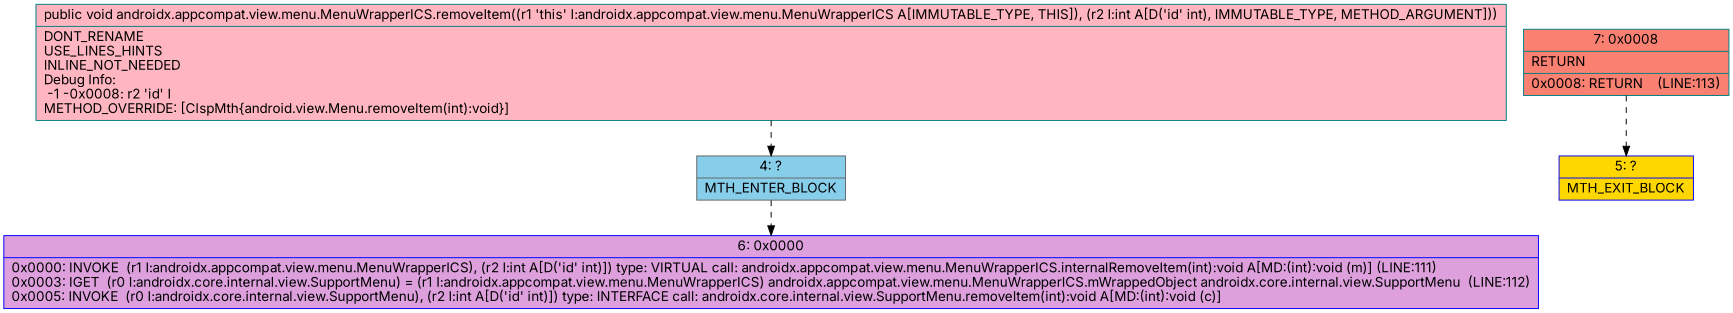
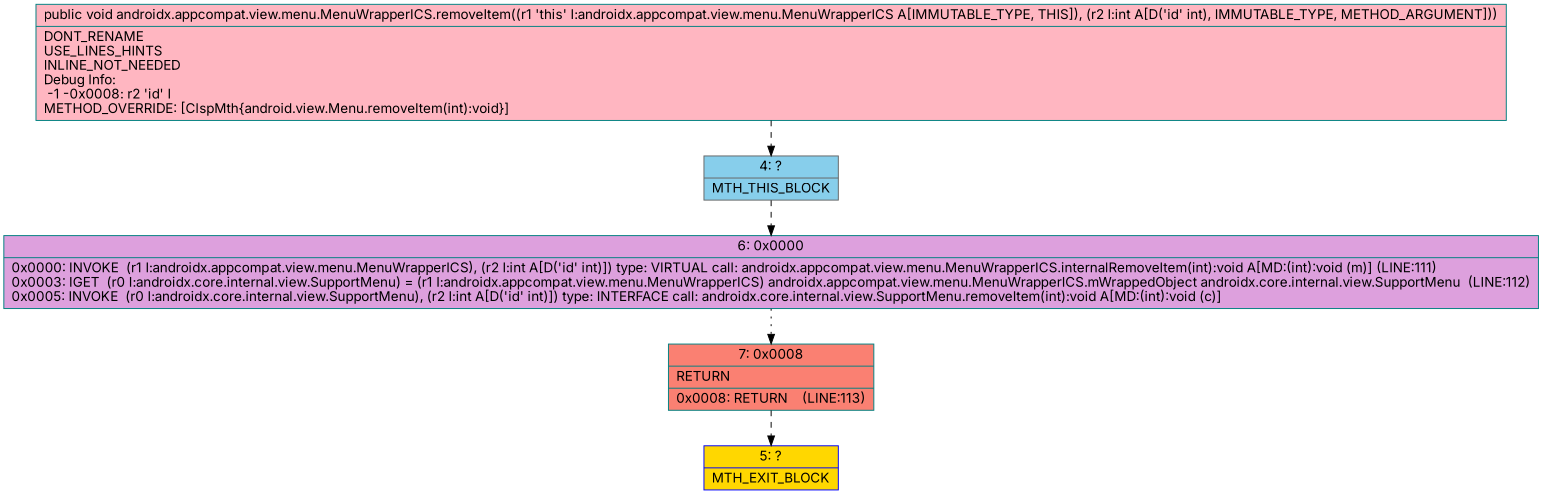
  digraph {
    fontname=Inter
    node [color=blue fontname=Inter shape=record style=filled]
    edge [fontname=Inter style=dashed]
-   n1 [color=gray40 fillcolor=skyblue label="{4\:\ ?|MTH_ENTER_BLOCK\l}"]
-   n2 [fillcolor=plum label="{6\:\ 0x0000|0x0000: INVOKE  (r1 I:androidx.appcompat.view.menu.MenuWrapperICS), (r2 I:int A[D('id' int)]) type: VIRTUAL call: androidx.appcompat.view.menu.MenuWrapperICS.internalRemoveItem(int):void A[MD:(int):void (m)] (LINE:111)\l0x0003: IGET  (r0 I:androidx.core.internal.view.SupportMenu) = (r1 I:androidx.appcompat.view.menu.MenuWrapperICS) androidx.appcompat.view.menu.MenuWrapperICS.mWrappedObject androidx.core.internal.view.SupportMenu  (LINE:112)\l0x0005: INVOKE  (r0 I:androidx.core.internal.view.SupportMenu), (r2 I:int A[D('id' int)]) type: INTERFACE call: androidx.core.internal.view.SupportMenu.removeItem(int):void A[MD:(int):void (c)]\l}"]
+   n1 [color=gray40 fillcolor=skyblue label="{4\:\ ?|MTH_THIS_BLOCK\l}"]
+   n2 [color=teal fillcolor=plum label="{6\:\ 0x0000|0x0000: INVOKE  (r1 I:androidx.appcompat.view.menu.MenuWrapperICS), (r2 I:int A[D('id' int)]) type: VIRTUAL call: androidx.appcompat.view.menu.MenuWrapperICS.internalRemoveItem(int):void A[MD:(int):void (m)] (LINE:111)\l0x0003: IGET  (r0 I:androidx.core.internal.view.SupportMenu) = (r1 I:androidx.appcompat.view.menu.MenuWrapperICS) androidx.appcompat.view.menu.MenuWrapperICS.mWrappedObject androidx.core.internal.view.SupportMenu  (LINE:112)\l0x0005: INVOKE  (r0 I:androidx.core.internal.view.SupportMenu), (r2 I:int A[D('id' int)]) type: INTERFACE call: androidx.core.internal.view.SupportMenu.removeItem(int):void A[MD:(int):void (c)]\l}"]
    n3 [color=teal fillcolor=salmon label="{7\:\ 0x0008|RETURN\l|0x0008: RETURN    (LINE:113)\l}"]
    n4 [fillcolor=gold label="{5\:\ ?|MTH_EXIT_BLOCK\l}"]
    n5 [color=teal fillcolor=lightpink label="{public void androidx.appcompat.view.menu.MenuWrapperICS.removeItem((r1 'this' I:androidx.appcompat.view.menu.MenuWrapperICS A[IMMUTABLE_TYPE, THIS]), (r2 I:int A[D('id' int), IMMUTABLE_TYPE, METHOD_ARGUMENT]))  | DONT_RENAME\lUSE_LINES_HINTS\lINLINE_NOT_NEEDED\lDebug Info:\l  \-1 \-0x0008: r2 'id' I\lMETHOD_OVERRIDE: [ClspMth\{android.view.Menu.removeItem(int):void\}]\l}"]
    n1 -> n2
+   n2 -> n3 [style=dotted]
    n3 -> n4
    n5 -> n1
  }
